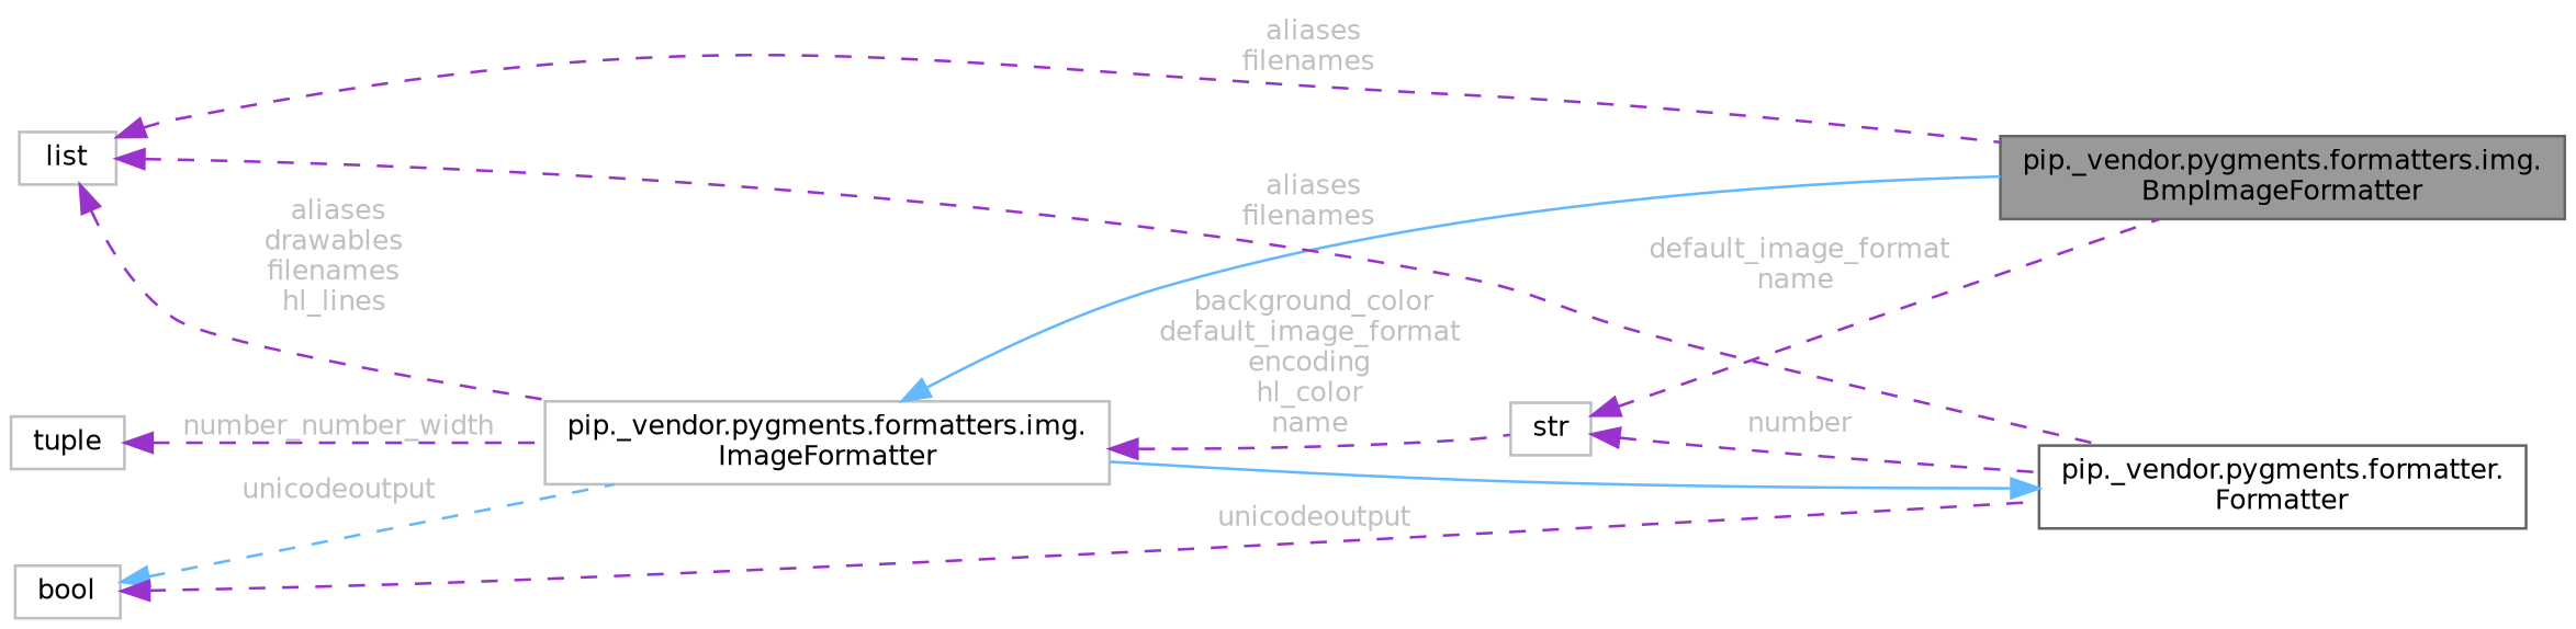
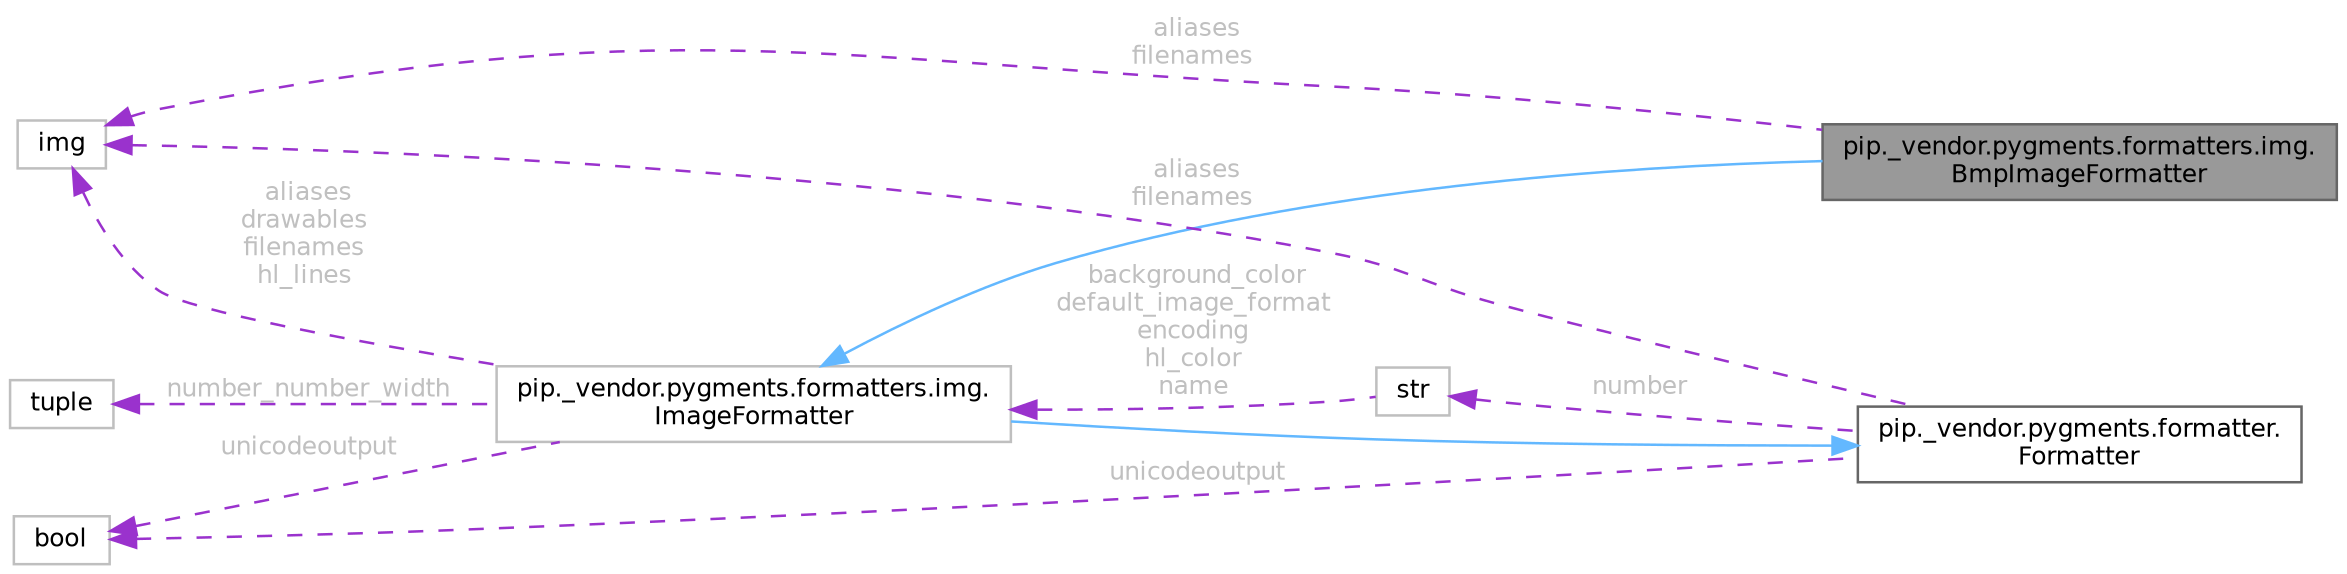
  digraph {
    rankdir=LR
    node [color=grey75 fillcolor=white fontname=Helvetica fontsize=10 shape=box style=filled]
    edge [color=darkorchid3 dir=back fontname=Helvetica fontsize=10 labelfontname=Helvetica labelfontsize=10 style=dashed fontcolor=grey]
    n1 [color=gray40 fillcolor=grey60 fontcolor=black height=0.2 label="pip._vendor.pygments.formatters.img.\lBmpImageFormatter" width=0.4]
    n2 [height=0.2 label="pip._vendor.pygments.formatters.img.\lImageFormatter" width=0.4]
    n3 [height=0.2 label=str width=0.4]
    n4 [color=gray40 height=0.2 label="pip._vendor.pygments.formatter.\lFormatter" width=0.4]
-   n5 [height=0.2 label=list width=0.4]
+   n5 [height=0.2 label=img width=0.4]
    n6 [height=0.2 label=bool width=0.4]
    n7 [height=0.2 label=tuple width=0.4]
    n2 -> n1 [color=steelblue1 style=solid fontcolor=""]
    n2 -> n3 [label=" background_color\ndefault_image_format\nencoding\nhl_color\nname"]
-   n3 -> n1 [label=" default_image_format\nname"]
    n3 -> n4 [label=" number"]
    n4 -> n2 [color=steelblue1 style=solid fontcolor=""]
    n5 -> n1 [label=" aliases\nfilenames"]
    n5 -> n2 [label=" aliases\ndrawables\nfilenames\nhl_lines"]
    n5 -> n4 [label=" aliases\nfilenames"]
-   n6 -> n2 [color=steelblue1 label=" unicodeoutput"]
+   n6 -> n2 [label=" unicodeoutput"]
    n6 -> n4 [label=" unicodeoutput"]
    n7 -> n2 [label=" number_number_width"]
  }
